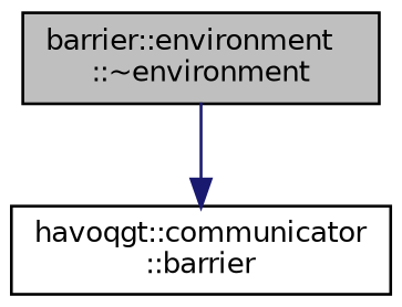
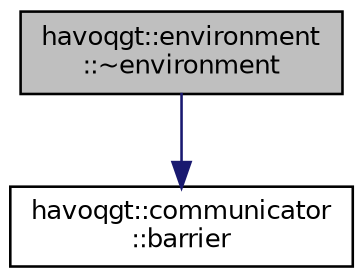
  digraph {
    rankdir=TB
    node [color=black fontname=Helvetica fontsize=10 shape=record style=filled]
-   n1 [fillcolor=grey75 fontcolor=black height=0.2 label="barrier::environment\l::~environment" width=0.4]
+   n1 [fillcolor=grey75 fontcolor=black height=0.2 label="havoqgt::environment\l::~environment" width=0.4]
    n2 [fillcolor=white height=0.2 label="havoqgt::communicator\l::barrier" width=0.4]
    n1 -> n2 [color=midnightblue fontname=Helvetica fontsize=10 labelfontname=Helvetica labelfontsize=10 style=solid]
  }
